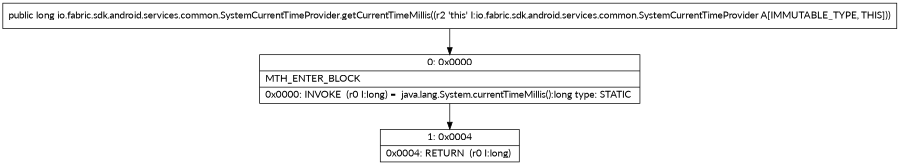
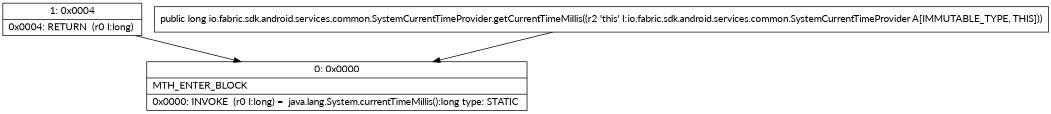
  digraph {
    fontname=Lato
    node [shape=record fontname=Lato]
    edge [fontname=Lato]
    n1 [label="{0\:\ 0x0000|MTH_ENTER_BLOCK\l|0x0000: INVOKE  (r0 I:long) =  java.lang.System.currentTimeMillis():long type: STATIC \l}"]
    n2 [label="{1\:\ 0x0004|0x0004: RETURN  (r0 I:long) \l}"]
    n3 [label="{public long io.fabric.sdk.android.services.common.SystemCurrentTimeProvider.getCurrentTimeMillis((r2 'this' I:io.fabric.sdk.android.services.common.SystemCurrentTimeProvider A[IMMUTABLE_TYPE, THIS])) }"]
-   n1 -> n2
+   n2 -> n1
    n3 -> n1
  }
